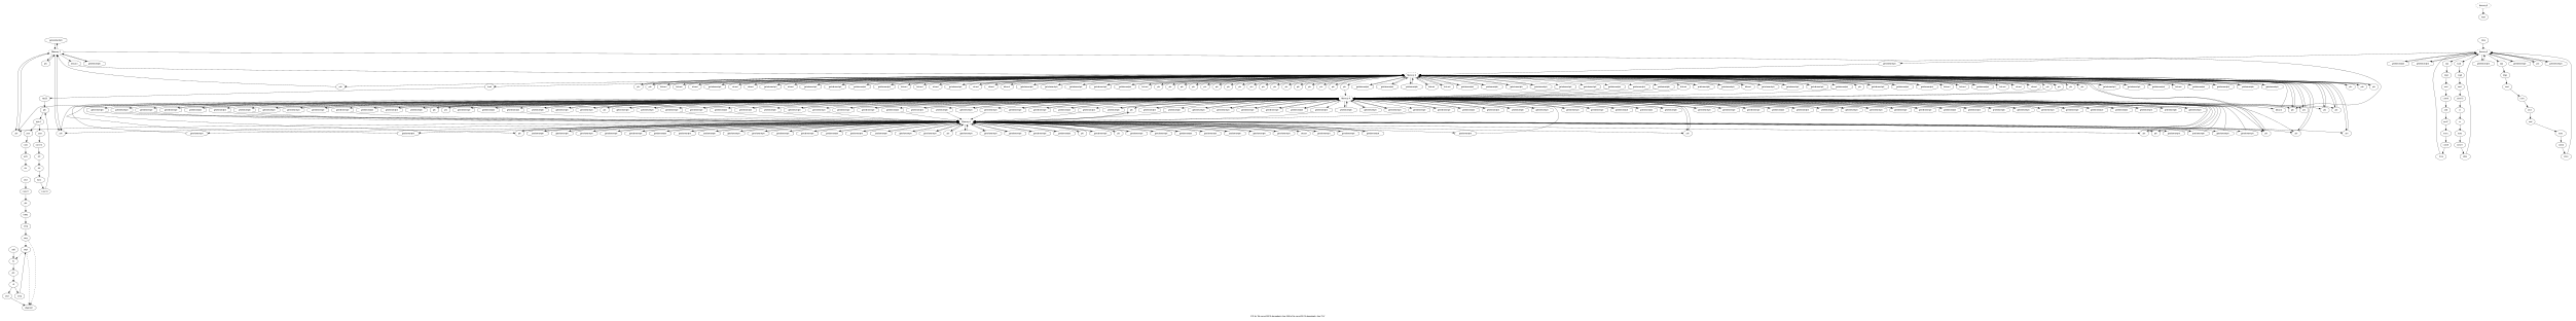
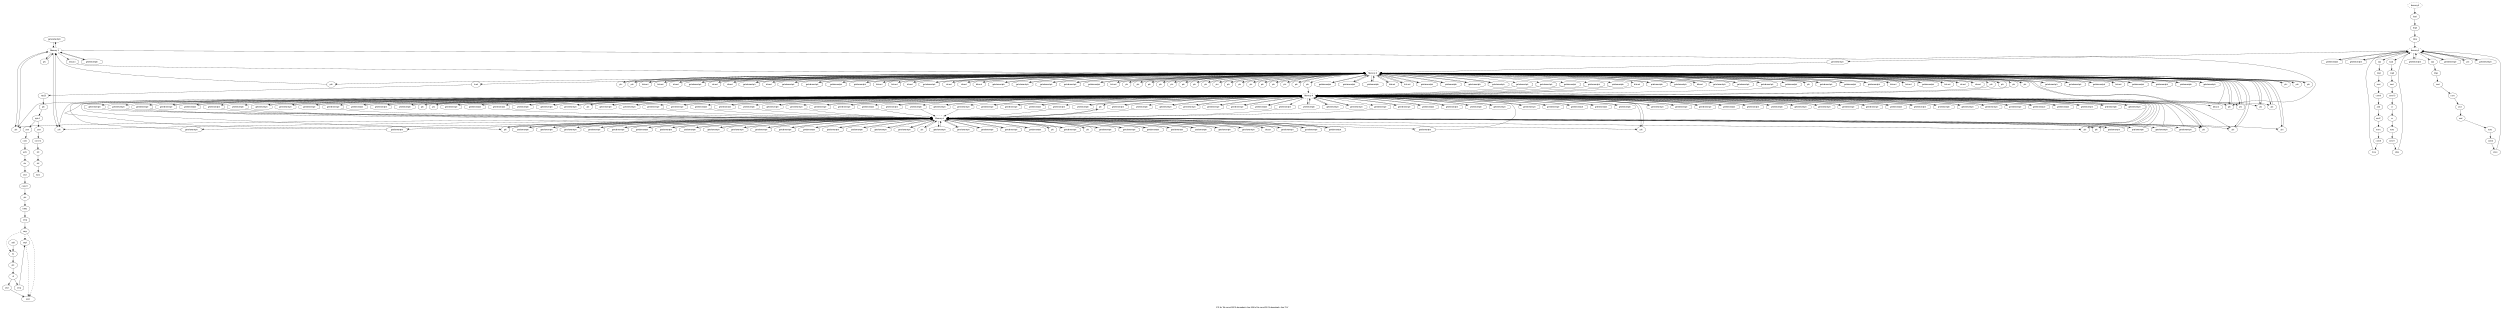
  digraph {
    fontname="Roboto Condensed"
    label="DFG for 'file curve25519-donnabad.c line 854 to file curve25519-donnabad.c line 726 ' "
    node [fontname="Roboto Condensed" shape=octagon style=solid]
    edge [fontname="Roboto Condensed"]
    n1 [label=getelementptr]
    n2 [label="Memory 3" shape=ellipse style=dashed]
    n3 [label=phi]
    n4 [label=phi]
    n5 [label=phi]
    n6 [label=phi]
    n7 [label=getelementptr]
    n8 [label=bitcast]
    n9 [label="Memory 8" shape=ellipse style=dashed]
    n10 [label=store]
    n11 [label="Memory 5" shape=ellipse style=dashed]
    n12 [label=getelementptr]
    n13 [label=getelementptr]
    n14 [label=getelementptr]
    n15 [label=phi]
    n16 [label=getelementptr]
    n17 [label=load]
    n18 [label=getelementptr]
    n19 [label=load]
    n20 [label=getelementptr]
    n21 [label=load]
    n22 [label=tmp6 shape=ellipse]
    n23 [label=tmp7 shape=ellipse]
    n24 [label=tmp8 shape=ellipse]
    n25 [label=trunc]
    n26 [label=conv11 shape=ellipse]
    n27 [label="Memory 6" shape=ellipse style=dashed]
    n28 [label=phi]
    n29 [label=getelementptr]
    n30 [label=phi]
    n31 [label=getelementptr]
    n32 [label=phi]
    n33 [label=getelementptr]
    n34 [label=getelementptr]
    n35 [label=getelementptr]
    n36 [label=getelementptr]
    n37 [label=getelementptr]
    n38 [label=getelementptr]
    n39 [label=bitcast]
    n40 [label=getelementptr]
    n41 [label=getelementptr]
    n42 [label=getelementptr]
    n43 [label=getelementptr]
    n44 [label=getelementptr]
    n45 [label=getelementptr]
    n46 [label=phi]
    n47 [label=getelementptr]
    n48 [label=getelementptr]
    n49 [label=getelementptr]
    n50 [label=phi]
    n51 [label=phi]
    n52 [label=phi]
    n53 [label=getelementptr]
    n54 [label=getelementptr]
    n55 [label=getelementptr]
    n56 [label=getelementptr]
    n57 [label=getelementptr]
    n58 [label=getelementptr]
    n59 [label=getelementptr]
    n60 [label=getelementptr]
    n61 [label=getelementptr]
    n62 [label=getelementptr]
    n63 [label=getelementptr]
    n64 [label=getelementptr]
    n65 [label=getelementptr]
    n66 [label=getelementptr]
    n67 [label=getelementptr]
    n68 [label=phi]
    n69 [label=getelementptr]
    n70 [label=getelementptr]
    n71 [label=getelementptr]
    n72 [label=getelementptr]
    n73 [label=getelementptr]
    n74 [label=getelementptr]
    n75 [label=getelementptr]
    n76 [label=phi]
    n77 [label=getelementptr]
    n78 [label=phi]
    n79 [label=phi]
    n80 [label="Memory 4" shape=ellipse style=dashed]
    n81 [label=getelementptr]
    n82 [label=getelementptr]
    n83 [label=getelementptr]
    n84 [label=getelementptr]
    n85 [label=getelementptr]
    n86 [label=getelementptr]
    n87 [label=getelementptr]
    n88 [label=getelementptr]
    n89 [label=getelementptr]
    n90 [label=getelementptr]
    n91 [label=getelementptr]
    n92 [label=phi]
    n93 [label=phi]
    n94 [label=phi]
    n95 [label=bitcast]
    n96 [label=getelementptr]
    n97 [label=getelementptr]
    n98 [label=getelementptr]
    n99 [label=getelementptr]
    n100 [label=getelementptr]
    n101 [label=getelementptr]
    n102 [label=phi]
    n103 [label=getelementptr]
    n104 [label=getelementptr]
    n105 [label=getelementptr]
    n106 [label=getelementptr]
    n107 [label=getelementptr]
    n108 [label=getelementptr]
    n109 [label=getelementptr]
    n110 [label=getelementptr]
    n111 [label=getelementptr]
    n112 [label=getelementptr]
    n113 [label=getelementptr]
    n114 [label=getelementptr]
    n115 [label=getelementptr]
    n116 [label=getelementptr]
    n117 [label=getelementptr]
    n118 [label=getelementptr]
    n119 [label=getelementptr]
    n120 [label=getelementptr]
    n121 [label=getelementptr]
    n122 [label=getelementptr]
    n123 [label=getelementptr]
    n124 [label=getelementptr]
    n125 [label=getelementptr]
    n126 [label=getelementptr]
    n127 [label=getelementptr]
    n128 [label=getelementptr]
    n129 [label=getelementptr]
    n130 [label=getelementptr]
    n131 [label=getelementptr]
    n132 [label=getelementptr]
    n133 [label=getelementptr]
    n134 [label=getelementptr]
    n135 [label=getelementptr]
    n136 [label=getelementptr]
    n137 [label=getelementptr]
    n138 [label=getelementptr]
    n139 [label=getelementptr]
    n140 [label=getelementptr]
    n141 [label=getelementptr]
    n142 [label=getelementptr]
    n143 [label=getelementptr]
    n144 [label=getelementptr]
    n145 [label=getelementptr]
    n146 [label=getelementptr]
    n147 [label=getelementptr]
    n148 [label=getelementptr]
    n149 [label=getelementptr]
    n150 [label=getelementptr]
    n151 [label=getelementptr]
    n152 [label=getelementptr]
    n153 [label=getelementptr]
    n154 [label=getelementptr]
    n155 [label=getelementptr]
    n156 [label=getelementptr]
    n157 [label=getelementptr]
    n158 [label=getelementptr]
    n159 [label=getelementptr]
    n160 [label=getelementptr]
    n161 [label=getelementptr]
    n162 [label=getelementptr]
    n163 [label=getelementptr]
    n164 [label=getelementptr]
    n165 [label=getelementptr]
    n166 [label=getelementptr]
    n167 [label=getelementptr]
    n168 [label=getelementptr]
    n169 [label=getelementptr]
    n170 [label=phi]
    n171 [label=phi]
    n172 [label=phi]
    n173 [label=phi]
    n174 [label=phi]
    n175 [label=phi]
    n176 [label=phi]
    n177 [label=phi]
    n178 [label=bitcast]
    n179 [label=bitcast]
    n180 [label=bitcast]
    n181 [label=getelementptr]
    n182 [label=bitcast]
    n183 [label=bitcast]
    n184 [label=getelementptr]
    n185 [label=bitcast]
    n186 [label=getelementptr]
    n187 [label=getelementptr]
    n188 [label=getelementptr]
    n189 [label=getelementptr]
    n190 [label=bitcast]
    n191 [label=bitcast]
    n192 [label=bitcast]
    n193 [label=getelementptr]
    n194 [label=bitcast]
    n195 [label=bitcast]
    n196 [label=bitcast]
    n197 [label=getelementptr]
    n198 [label=getelementptr]
    n199 [label=getelementptr]
    n200 [label=getelementptr]
    n201 [label=getelementptr]
    n202 [label=bitcast]
    n203 [label=phi]
    n204 [label=phi]
    n205 [label=phi]
    n206 [label=phi]
    n207 [label=phi]
    n208 [label=phi]
    n209 [label=phi]
    n210 [label=phi]
    n211 [label=phi]
    n212 [label=phi]
    n213 [label=phi]
    n214 [label=phi]
    n215 [label=phi]
    n216 [label=phi]
    n217 [label=phi]
    n218 [label=phi]
    n219 [label=load]
    n220 [label=getelementptr]
    n221 [label=getelementptr]
    n222 [label=getelementptr]
    n223 [label=bitcast]
    n224 [label=bitcast]
    n225 [label=getelementptr]
    n226 [label=getelementptr]
    n227 [label=getelementptr]
    n228 [label=getelementptr]
    n229 [label=getelementptr]
    n230 [label=getelementptr]
    n231 [label=getelementptr]
    n232 [label=getelementptr]
    n233 [label=getelementptr]
    n234 [label=bitcast]
    n235 [label=getelementptr]
    n236 [label=getelementptr]
    n237 [label=bitcast]
    n238 [label=getelementptr]
    n239 [label=getelementptr]
    n240 [label=getelementptr]
    n241 [label=getelementptr]
    n242 [label=phi]
    n243 [label=getelementptr]
    n244 [label=getelementptr]
    n245 [label=getelementptr]
    n246 [label=bitcast]
    n247 [label=bitcast]
    n248 [label=getelementptr]
    n249 [label=bitcast]
    n250 [label=bitcast]
    n251 [label=bitcast]
    n252 [label=phi]
    n253 [label=phi]
    n254 [label=phi]
    n255 [label=phi]
    n256 [label=phi]
    n257 [label=getelementptr]
    n258 [label=getelementptr]
    n259 [label=getelementptr]
    n260 [label=bitcast]
    n261 [label=getelementptr]
    n262 [label=getelementptr]
    n263 [label=getelementptr]
    n264 [label=getelementptr]
    n265 [label=tmp23 shape=ellipse]
    n266 [label=phi]
    n267 [label="byte.0" shape=ellipse]
    n268 [label=zext]
    n269 [label=zext]
    n270 [label=conv12 shape=ellipse]
    n271 [label=conv shape=ellipse]
    n272 [label=shl]
    n273 [label=ashr]
    n274 [label="Memory 0" shape=ellipse style=dashed]
    n275 [label=load]
+   n276 [label=tmp3 shape=ellipse]
    n277 [label=store]
    n278 [label=cmp shape=ellipse]
    n279 [label=cmp1 shape=ellipse]
-   n280 [label=idxprom7 shape=ellipse]
+   n280 [label=zext7 shape=ellipse]
    n281 [label="i.0" shape=ellipse]
    n282 [label=icmp]
    n283 [label=zext]
    n284 [label=inc shape=ellipse]
    n285 [label=add]
    n286 [label=phi]
    n287 [label=icmp]
    n288 [label=iswap shape=ellipse]
    n289 [label=zext]
    n290 [label=zext]
    n291 [label=zext]
-   n292 [label=conv13 shape=ellipse]
    n293 [label=trunc]
    n294 [label=shl shape=ellipse]
    n295 [label=shr shape=ellipse]
    n296 [label=sext]
    n297 [label=conv11 shape=ellipse]
    n298 [label=phi]
    n299 [label=conv shape=ellipse]
    n300 [label=and]
    n301 [label=and shape=ellipse]
    n302 [label=trunc]
    n303 [label=conv4 shape=ellipse]
    n304 [label=store]
    n305 [label=conv6 shape=ellipse]
    n306 [label=and]
    n307 [label=and7 shape=ellipse]
    n308 [label=trunc]
    n309 [label=conv8 shape=ellipse]
    n310 [label=store]
    n311 [label=conv10 shape=ellipse]
    n312 [label=or]
    n313 [label=or shape=ellipse]
    n1 -> n2
    n2 -> n1
    n2 -> n3
    n2 -> n4
    n2 -> n5
    n2 -> n6
    n2 -> n7
    n2 -> n8
    n3 -> n2
    n4 -> n2
    n5 -> n2
    n6 -> n9
    n7 -> n2
    n8 -> n9
    n9 -> n6
    n9 -> n32
    n9 -> n51
    n9 -> n79
    n9 -> n92
    n9 -> n170
    n9 -> n171
    n9 -> n172
    n9 -> n173
    n9 -> n174
    n9 -> n175
    n9 -> n176
    n9 -> n177
    n9 -> n178
    n9 -> n179
    n9 -> n180
    n9 -> n181
    n9 -> n182
    n9 -> n183
    n9 -> n184
    n9 -> n185
    n9 -> n186
    n9 -> n187
    n9 -> n188
    n9 -> n189
    n9 -> n190
    n9 -> n191
    n9 -> n192
    n9 -> n193
    n9 -> n194
    n9 -> n195
    n9 -> n196
    n9 -> n197
    n9 -> n198
    n9 -> n199
    n9 -> n200
    n9 -> n201
    n9 -> n202
    n9 -> n203
    n9 -> n204
    n9 -> n205
    n9 -> n206
    n9 -> n207
    n9 -> n208
    n9 -> n209
    n9 -> n210
    n9 -> n211
    n9 -> n212
    n9 -> n213
    n9 -> n214
    n9 -> n215
    n9 -> n216
    n9 -> n217
    n9 -> n218
    n9 -> n219
    n9 -> n220
    n9 -> n221
    n9 -> n222
    n9 -> n223
    n9 -> n224
    n9 -> n225
    n9 -> n226
    n9 -> n227
    n9 -> n228
    n9 -> n229
    n9 -> n230
    n9 -> n231
    n9 -> n232
    n9 -> n233
    n9 -> n234
    n9 -> n235
    n9 -> n236
    n9 -> n237
    n9 -> n238
    n9 -> n239
    n9 -> n240
    n9 -> n241
    n9 -> n242
    n9 -> n243
    n9 -> n244
    n9 -> n245
    n9 -> n246
    n9 -> n247
    n9 -> n248
    n9 -> n249
    n9 -> n250
    n9 -> n251
    n9 -> n252
    n9 -> n253
    n9 -> n254
    n9 -> n255
    n9 -> n256
    n9 -> n257
    n9 -> n258
    n9 -> n259
    n9 -> n260
    n9 -> n261
    n9 -> n262
    n9 -> n263
    n9 -> n264
    n10 -> n11
    n11 -> n12
    n11 -> n13
    n11 -> n14
    n11 -> n15
    n11 -> n16
    n11 -> n17
    n11 -> n18
    n11 -> n19
    n11 -> n20
    n11 -> n21
    n12 -> n11
    n13 -> n9
    n14 -> n11
    n15 -> n11
    n16 -> n11
    n17 -> n22
    n18 -> n11
    n19 -> n23
    n20 -> n11
    n21 -> n24
    n22 -> n289
    n23 -> n290
    n24 -> n291
    n25 -> n26
    n26 -> n10
    n27 -> n4
    n27 -> n5
    n27 -> n28
    n27 -> n29
    n27 -> n30
    n27 -> n31
    n27 -> n32
    n27 -> n33
    n27 -> n34
    n27 -> n35
    n27 -> n36
    n27 -> n37
    n27 -> n38
    n27 -> n39
    n27 -> n40
    n27 -> n41
    n27 -> n42
    n27 -> n43
    n27 -> n44
    n27 -> n45
    n27 -> n46
    n27 -> n47
    n27 -> n48
    n27 -> n49
    n27 -> n50
    n27 -> n51
    n27 -> n52
    n27 -> n53
    n27 -> n54
    n27 -> n55
    n27 -> n56
    n27 -> n57
    n27 -> n58
    n27 -> n59
    n27 -> n60
    n27 -> n61
    n27 -> n62
    n27 -> n63
    n27 -> n64
    n27 -> n65
    n27 -> n66
    n27 -> n67
    n27 -> n68
    n27 -> n69
    n27 -> n70
    n27 -> n71
    n27 -> n72
    n27 -> n73
    n27 -> n74
    n27 -> n75
    n27 -> n76
    n27 -> n77
    n27 -> n78
    n27 -> n79
    n28 -> n27
    n29 -> n27
    n30 -> n27
    n31 -> n80
    n32 -> n9
    n33 -> n27
    n34 -> n27
    n35 -> n27
    n36 -> n27
    n37 -> n27
    n38 -> n27
    n39 -> n27
    n40 -> n27
    n41 -> n27
    n42 -> n27
    n43 -> n27
    n44 -> n27
    n45 -> n27
    n46 -> n80
    n47 -> n27
    n48 -> n27
    n49 -> n27
    n50 -> n80
    n51 -> n9
    n52 -> n80
    n53 -> n27
    n54 -> n27
    n55 -> n27
    n56 -> n27
    n57 -> n27
    n58 -> n27
    n59 -> n80
    n60 -> n27
    n61 -> n27
    n62 -> n80
    n63 -> n80
    n64 -> n27
    n65 -> n27
    n66 -> n80
    n67 -> n27
    n68 -> n27
    n69 -> n27
    n70 -> n27
    n71 -> n80
    n72 -> n27
    n73 -> n27
    n74 -> n80
    n75 -> n27
    n76 -> n27
    n77 -> n27
    n78 -> n27
    n79 -> n9
    n80 -> n4
    n80 -> n5
    n80 -> n6
    n80 -> n30
    n80 -> n32
    n80 -> n46
    n80 -> n50
    n80 -> n51
    n80 -> n52
    n80 -> n78
    n80 -> n81
    n80 -> n82
    n80 -> n83
    n80 -> n84
    n80 -> n85
    n80 -> n86
    n80 -> n87
    n80 -> n88
    n80 -> n89
    n80 -> n90
    n80 -> n91
    n80 -> n92
    n80 -> n93
    n80 -> n94
    n80 -> n95
    n80 -> n96
    n80 -> n97
    n80 -> n98
    n80 -> n99
    n80 -> n100
    n80 -> n101
    n80 -> n102
    n80 -> n103
    n80 -> n104
    n80 -> n105
    n80 -> n106
    n80 -> n107
    n80 -> n108
    n80 -> n109
    n80 -> n110
    n80 -> n111
    n80 -> n112
    n80 -> n113
    n80 -> n114
    n80 -> n115
    n80 -> n116
    n80 -> n117
    n80 -> n118
    n80 -> n119
    n80 -> n120
    n80 -> n121
    n80 -> n122
    n80 -> n123
    n80 -> n124
    n80 -> n125
    n80 -> n126
    n80 -> n127
    n80 -> n128
    n80 -> n129
    n80 -> n130
    n80 -> n131
    n80 -> n132
    n80 -> n133
    n80 -> n134
    n80 -> n135
    n80 -> n136
    n80 -> n137
    n80 -> n138
    n80 -> n139
    n80 -> n140
    n80 -> n141
    n80 -> n142
    n80 -> n143
    n80 -> n144
    n80 -> n145
    n80 -> n146
    n80 -> n147
    n80 -> n148
    n80 -> n149
    n80 -> n150
    n80 -> n151
    n80 -> n152
    n80 -> n153
    n80 -> n154
    n80 -> n155
    n80 -> n156
    n80 -> n157
    n80 -> n158
    n80 -> n159
    n80 -> n160
    n80 -> n161
    n80 -> n162
    n80 -> n163
    n80 -> n164
    n80 -> n165
    n80 -> n166
    n80 -> n167
    n80 -> n168
    n80 -> n169
    n80 -> n170
    n80 -> n171
    n81 -> n80
    n82 -> n80
    n83 -> n27
    n84 -> n27
    n85 -> n80
    n86 -> n80
    n87 -> n80
    n88 -> n27
    n89 -> n80
    n90 -> n80
    n91 -> n80
    n92 -> n9
    n93 -> n80
    n94 -> n80
    n95 -> n9
    n96 -> n80
    n97 -> n80
    n98 -> n27
    n99 -> n80
    n100 -> n80
    n101 -> n80
    n102 -> n80
    n103 -> n80
    n104 -> n80
    n105 -> n27
    n106 -> n80
    n107 -> n27
    n108 -> n80
    n109 -> n27
    n110 -> n80
    n111 -> n27
    n112 -> n80
    n113 -> n80
    n114 -> n27
    n115 -> n80
    n116 -> n27
    n117 -> n80
    n118 -> n27
    n119 -> n80
    n120 -> n80
    n121 -> n80
    n122 -> n27
    n123 -> n80
    n124 -> n27
    n125 -> n80
    n126 -> n27
    n127 -> n80
    n128 -> n80
    n129 -> n80
    n130 -> n80
    n131 -> n80
    n132 -> n27
    n133 -> n80
    n134 -> n80
    n135 -> n80
    n136 -> n27
    n137 -> n80
    n138 -> n80
    n139 -> n80
    n140 -> n80
    n141 -> n80
    n142 -> n27
    n143 -> n80
    n144 -> n80
    n145 -> n80
    n146 -> n80
    n147 -> n80
    n148 -> n27
    n149 -> n80
    n150 -> n80
    n151 -> n80
    n152 -> n80
    n153 -> n80
    n154 -> n80
    n155 -> n80
    n156 -> n80
    n157 -> n80
    n158 -> n80
    n159 -> n80
    n160 -> n80
    n161 -> n80
    n162 -> n80
    n163 -> n80
    n164 -> n80
    n165 -> n80
    n166 -> n80
    n167 -> n80
    n168 -> n80
    n169 -> n80
    n170 -> n9
    n171 -> n9
    n172 -> n2
    n173 -> n9
    n174 -> n9
    n175 -> n9
    n176 -> n9
    n177 -> n9
    n178 -> n9
    n179 -> n9
    n180 -> n9
    n181 -> n9
    n182 -> n9
    n183 -> n9
    n184 -> n9
    n185 -> n9
    n186 -> n9
    n187 -> n9
    n188 -> n9
    n189 -> n9
    n190 -> n9
    n191 -> n9
    n192 -> n9
    n193 -> n9
    n194 -> n9
    n195 -> n9
    n196 -> n9
    n197 -> n9
    n198 -> n9
    n199 -> n9
    n200 -> n9
    n201 -> n9
    n202 -> n9
    n203 -> n9
    n204 -> n9
    n205 -> n9
    n206 -> n9
    n207 -> n9
    n208 -> n9
    n209 -> n9
    n210 -> n9
    n211 -> n9
    n212 -> n9
    n213 -> n9
    n214 -> n9
    n215 -> n9
    n216 -> n9
    n217 -> n9
    n218 -> n9
    n219 -> n265
    n220 -> n9
    n221 -> n9
    n222 -> n9
    n223 -> n9
    n224 -> n9
    n225 -> n9
    n226 -> n9
    n227 -> n9
    n228 -> n9
    n229 -> n80
    n230 -> n80
    n231 -> n80
    n232 -> n80
    n233 -> n80
    n234 -> n80
    n235 -> n9
    n236 -> n9
    n237 -> n9
    n238 -> n9
    n239 -> n9
    n240 -> n9
    n241 -> n80
    n242 -> n9
    n243 -> n9
    n244 -> n9
    n245 -> n9
    n246 -> n9
    n247 -> n9
    n248 -> n9
    n249 -> n9
    n250 -> n9
    n251 -> n9
    n252 -> n80
    n253 -> n9
    n254 -> n80
    n255 -> n9
    n256 -> n80
    n257 -> n9
    n258 -> n9
    n259 -> n9
    n260 -> n9
    n261 -> n9
    n262 -> n9
    n263 -> n9
    n264 -> n9
    n265 -> n266
    n266 -> n267
    n267 -> n268
    n267 -> n269
    n268 -> n270
    n269 -> n271
    n270 -> n272
    n271 -> n273
    n272 -> n294
    n273 -> n295
    n274 -> n275
+   n275 -> n276
+   n276 -> n277
    n277 -> n11
    n278 -> n279 [style=dashed]
    n278 -> n280 [style=dashed]
    n279 -> n280 [style=dashed]
-   n279 -> n284 [style=dashed]
+   n278 -> n284 [style=dashed]
    n281 -> n282
    n281 -> n283
    n282 -> n279
    n283 -> n280
    n284 -> n286
    n285 -> n284
    n286 -> n281
    n287 -> n278
    n288 -> n287
    n289 -> n299
    n290 -> n305
    n291 -> n311
-   n292 -> n266
-   n293 -> n292
    n294 -> n293
+   n295 -> n296
    n296 -> n297
    n297 -> n298
    n298 -> n288
    n299 -> n300
    n300 -> n301
    n301 -> n302
    n302 -> n303
    n303 -> n304
    n304 -> n11
    n305 -> n306
    n306 -> n307
    n307 -> n308
    n308 -> n309
    n309 -> n310
    n310 -> n11
    n311 -> n312
    n312 -> n313
    n313 -> n25
  }
